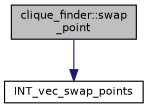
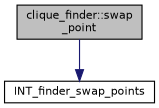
  digraph {
    rankdir=TB
    node [color=black fontname=Helvetica fontsize=10 shape=record style=filled]
    n1 [fillcolor=grey75 fontcolor=black height=0.2 label="clique_finder::swap\l_point" width=0.4]
-   n2 [fillcolor=white height=0.2 label=INT_vec_swap_points width=0.4]
+   n2 [fillcolor=white height=0.2 label=INT_finder_swap_points width=0.4]
    n1 -> n2 [color=midnightblue fontname=Helvetica fontsize=10 labelfontname=Helvetica labelfontsize=10 style=solid]
  }
